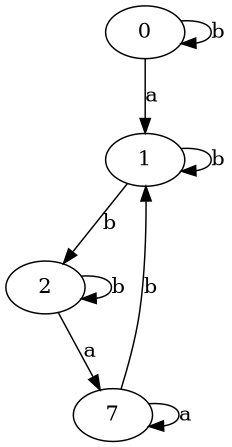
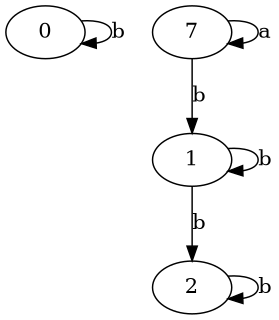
  digraph {
    d2tdocpreamble="\usetikzlibrary{automata}"
    d2tfigpreamble="\tikzstyle{every state}= [ draw=blue!50,very thick,fill=blue!20]  \tikzstyle{auto}= [fill=white]"
    ranksep=0.5
    node [style=state]
    edge [lblstyle=auto topath="loop above"]
    n1 [label=0 style="state, accepting"]
    n2 [label=1 style="state, initial"]
    n3 [label=2]
    n4 [label=7]
    n1 -> n1 [label=b]
-   n1 -> n2 [label=a topath="bend right"]
    n2 -> n2 [label=b]
    n2 -> n3 [label=b topath="bend right"]
    n3 -> n3 [label=b]
-   n3 -> n4 [label=a topath="bend right"]
    n4 -> n2 [label=b topath="bend right"]
    n4 -> n4 [label=a]
  }
